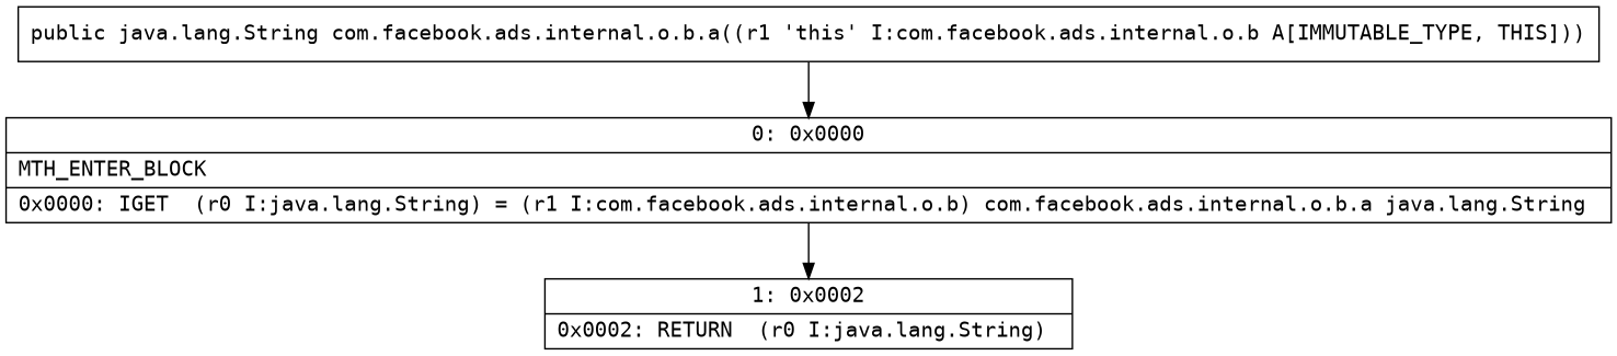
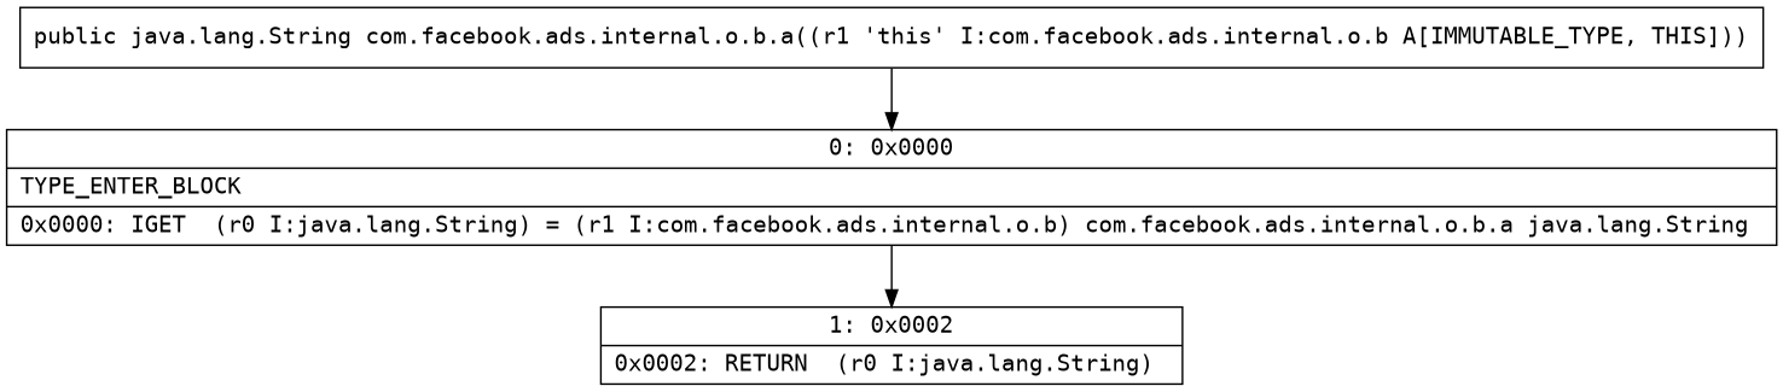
  digraph {
    fontname="DejaVu Sans Mono"
    node [shape=record fontname="DejaVu Sans Mono"]
    edge [fontname="DejaVu Sans Mono"]
-   n1 [label="{0\:\ 0x0000|MTH_ENTER_BLOCK\l|0x0000: IGET  (r0 I:java.lang.String) = (r1 I:com.facebook.ads.internal.o.b) com.facebook.ads.internal.o.b.a java.lang.String \l}"]
+   n1 [label="{0\:\ 0x0000|TYPE_ENTER_BLOCK\l|0x0000: IGET  (r0 I:java.lang.String) = (r1 I:com.facebook.ads.internal.o.b) com.facebook.ads.internal.o.b.a java.lang.String \l}"]
    n2 [label="{1\:\ 0x0002|0x0002: RETURN  (r0 I:java.lang.String) \l}"]
    n3 [label="{public java.lang.String com.facebook.ads.internal.o.b.a((r1 'this' I:com.facebook.ads.internal.o.b A[IMMUTABLE_TYPE, THIS])) }"]
    n1 -> n2
    n3 -> n1
  }
